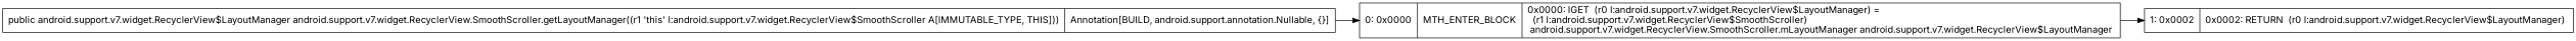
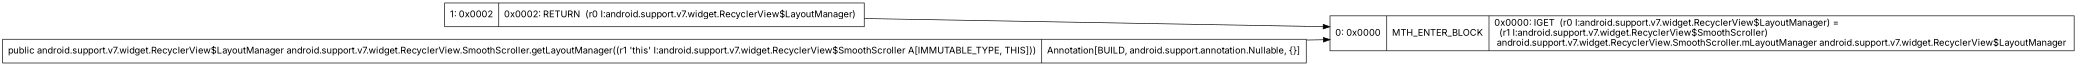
  digraph {
    rankdir=LR
    fontname=Inter
    node [shape=record fontname=Inter]
    edge [fontname=Inter]
    n1 [label="{0\:\ 0x0000|MTH_ENTER_BLOCK\l|0x0000: IGET  (r0 I:android.support.v7.widget.RecyclerView$LayoutManager) = \l  (r1 I:android.support.v7.widget.RecyclerView$SmoothScroller)\l android.support.v7.widget.RecyclerView.SmoothScroller.mLayoutManager android.support.v7.widget.RecyclerView$LayoutManager \l}"]
    n2 [label="{1\:\ 0x0002|0x0002: RETURN  (r0 I:android.support.v7.widget.RecyclerView$LayoutManager) \l}"]
    n3 [label="{public android.support.v7.widget.RecyclerView$LayoutManager android.support.v7.widget.RecyclerView.SmoothScroller.getLayoutManager((r1 'this' I:android.support.v7.widget.RecyclerView$SmoothScroller A[IMMUTABLE_TYPE, THIS]))  | Annotation[BUILD, android.support.annotation.Nullable, \{\}]\l}"]
-   n1 -> n2
+   n2 -> n1
    n3 -> n1
  }
